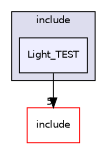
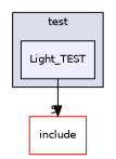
  digraph {
    compound=true
    node [fontname=Helvetica fontsize=10 shape=box style=filled]
    n1 [fillcolor="#eeeeff" label=Light_TEST pencolor=black]
    n2 [color=red fillcolor=white label=include]
    subgraph cluster_1 {
      bgcolor="#ddddee"
      fontname=Helvetica
      fontsize=10
-     label=include
+     label=test
      pencolor=black
      n1
    }
    n1 -> n2 [headlabel=5 labeldistance=1.5 labelfontname=Helvetica labelfontsize=10]
  }
